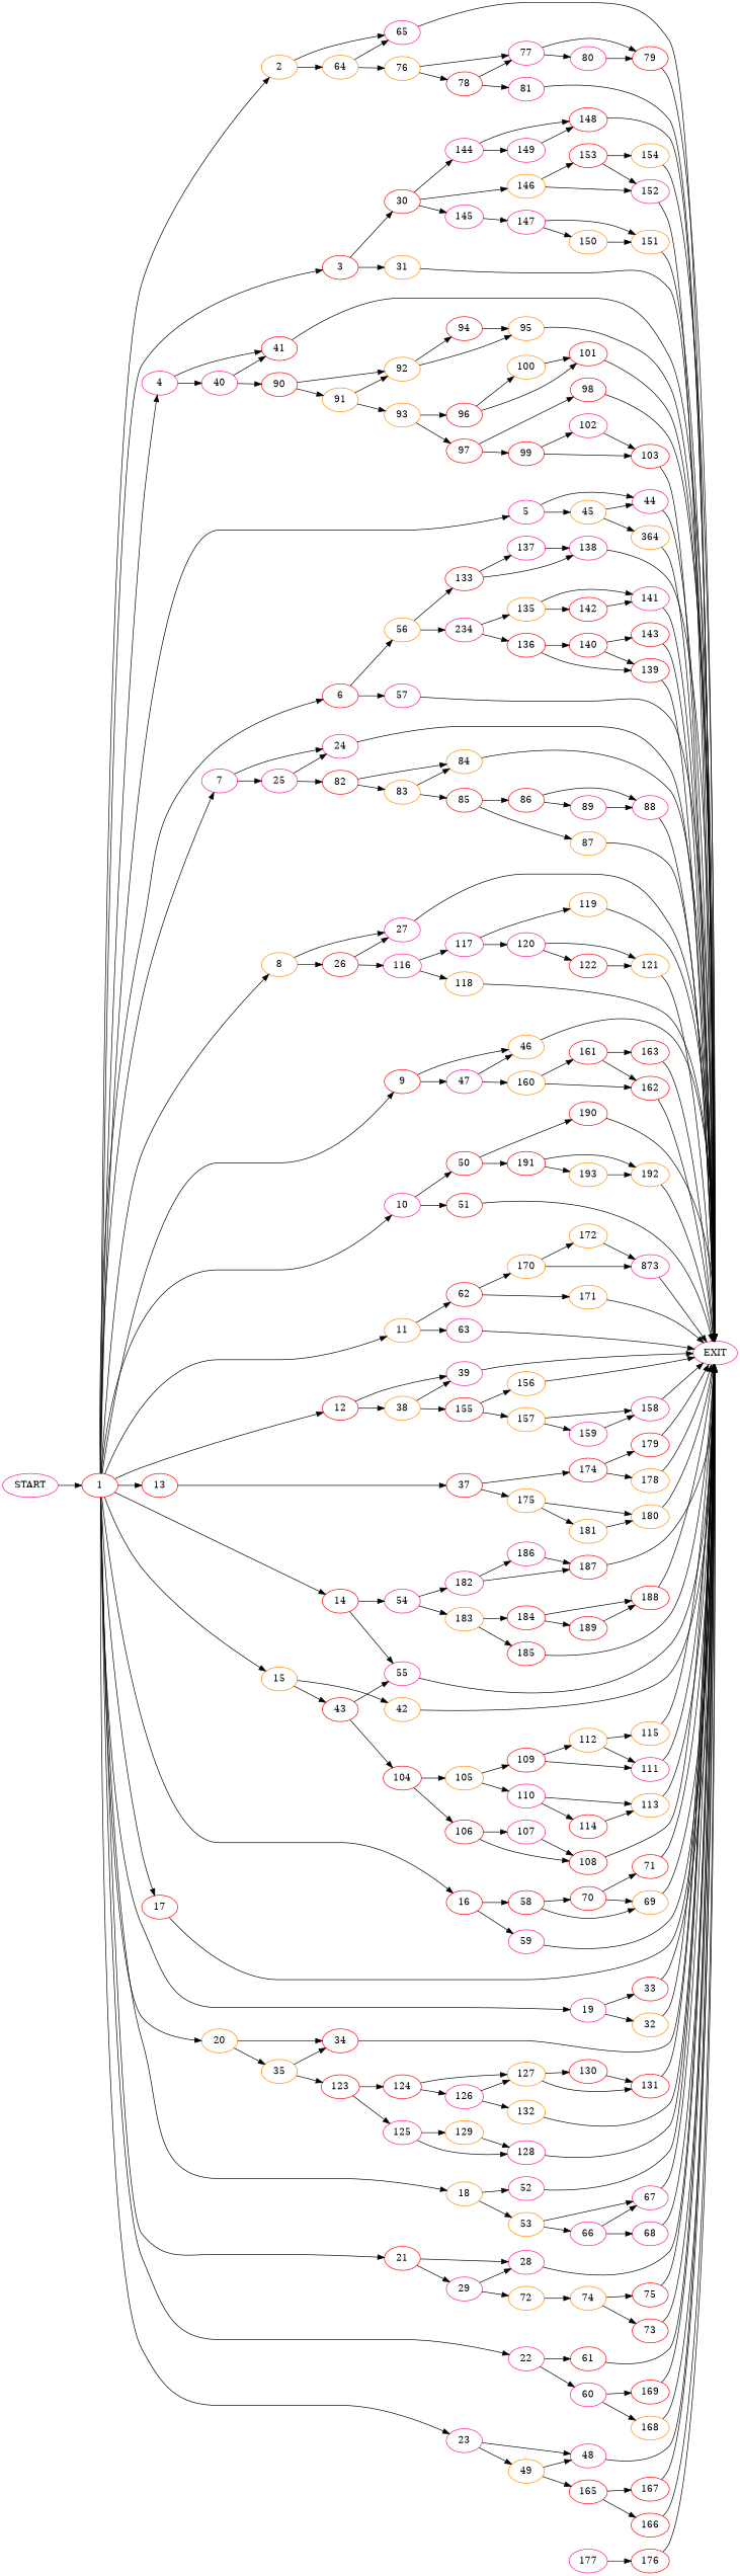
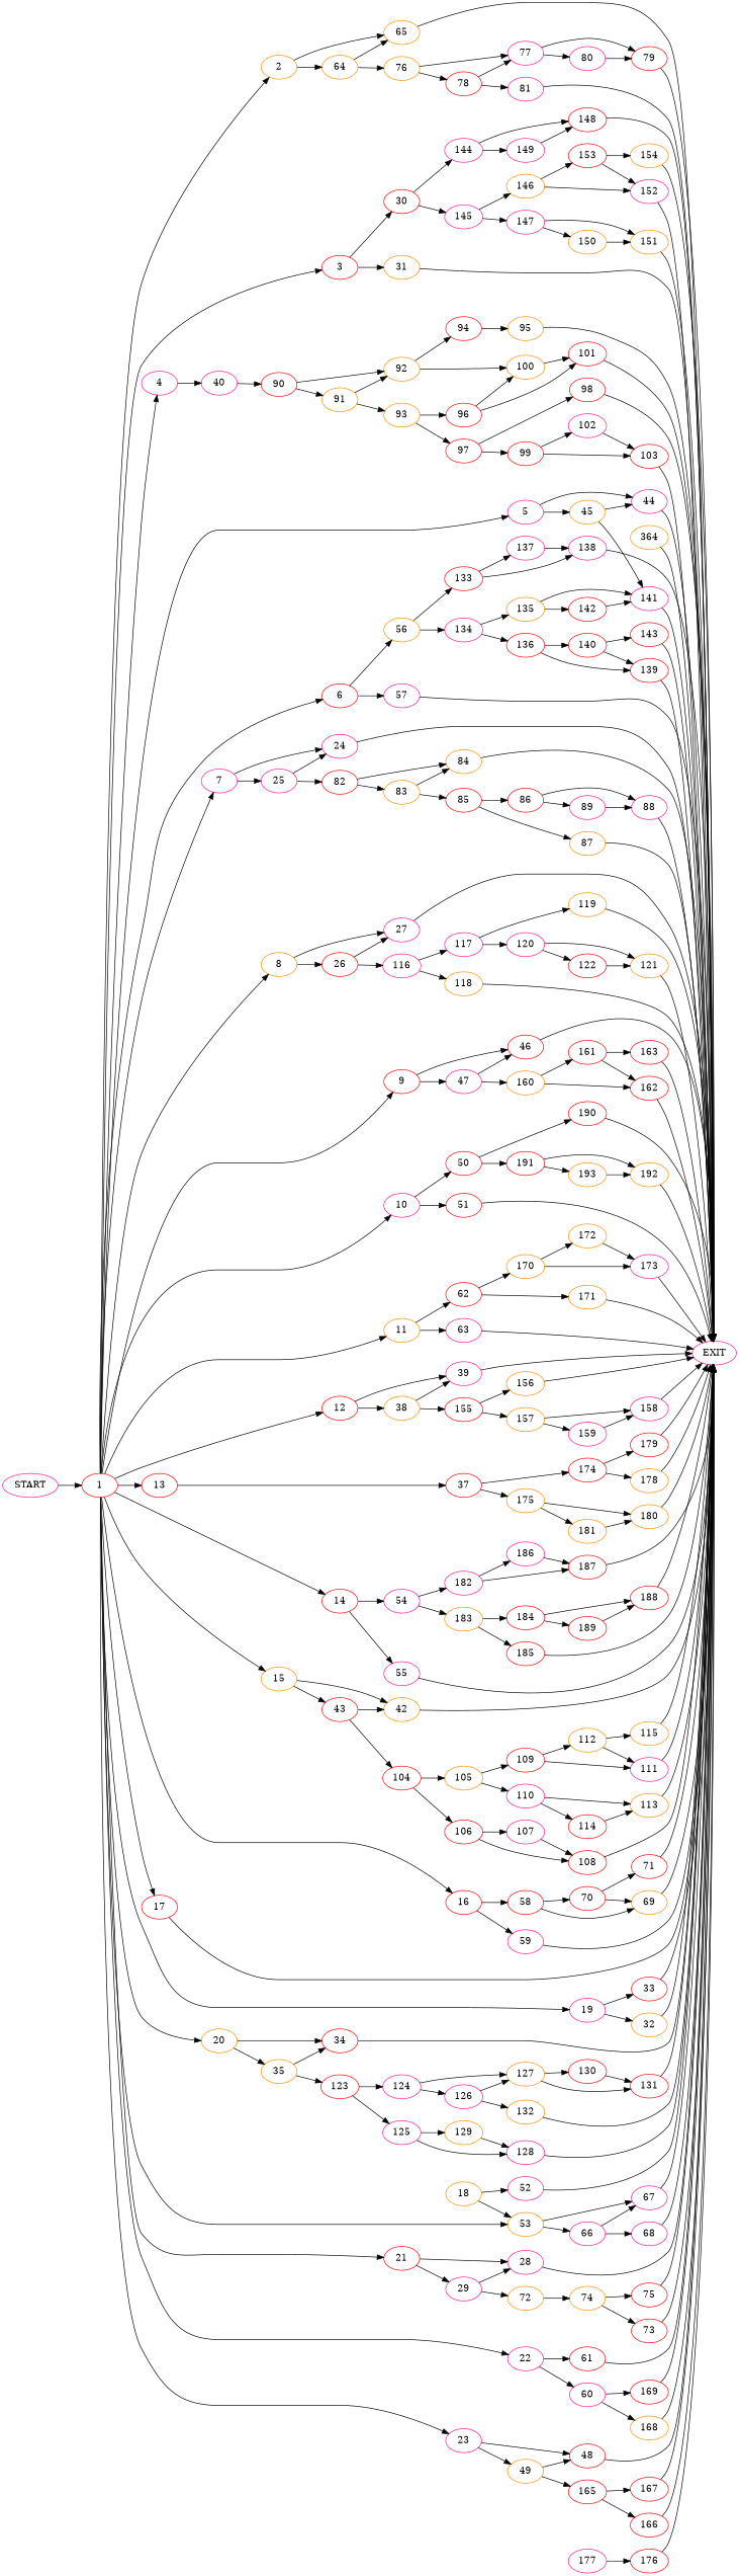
  digraph {
    rankdir=LR
    node [color=red]
    n1 [color=deeppink label=START]
    1
    2 [color=darkorange]
    3
    4 [color=deeppink]
    5 [color=deeppink]
    6
    7 [color=deeppink]
    8 [color=darkorange]
    9
    10 [color=deeppink]
    11 [color=darkorange]
    12
    13
    14
    15 [color=darkorange]
    16
    17
    18 [color=darkorange]
    19 [color=deeppink]
    20 [color=darkorange]
    21
    22 [color=deeppink]
    23 [color=deeppink]
    n25 [color=deeppink label=EXIT]
    64 [color=darkorange]
-   65 [color=deeppink]
+   65 [color=darkorange]
    30
    31 [color=darkorange]
    40 [color=deeppink]
-   41
    44 [color=deeppink]
    45 [color=darkorange]
    56 [color=darkorange]
    57 [color=deeppink]
    24 [color=deeppink]
    25 [color=deeppink]
    26
    27 [color=deeppink]
-   46 [color=darkorange]
+   46
    47 [color=deeppink]
    50
    51
    62
    63 [color=deeppink]
    38 [color=darkorange]
    39 [color=deeppink]
    37
    54 [color=deeppink]
    55 [color=deeppink]
    42 [color=darkorange]
    43
    58
    59 [color=deeppink]
    52 [color=deeppink]
    53 [color=darkorange]
    32 [color=darkorange]
    33
    34
    35 [color=darkorange]
    28 [color=deeppink]
    29 [color=deeppink]
    60 [color=deeppink]
    61
-   48 [color=deeppink]
+   48
    49 [color=darkorange]
    76 [color=darkorange]
    144 [color=deeppink]
    145 [color=deeppink]
    90
    n71 [color=darkorange label=364]
    133
-   134 [color=deeppink label=234]
+   134 [color=deeppink]
    82
    116 [color=deeppink]
    160 [color=darkorange]
    190
    191
    170 [color=darkorange]
    171 [color=darkorange]
    155
    174
    175 [color=darkorange]
    182 [color=deeppink]
    183 [color=darkorange]
    104
    69 [color=darkorange]
    70
    66 [color=deeppink]
    67 [color=deeppink]
    123
    72 [color=darkorange]
    168 [color=darkorange]
    169
    165
    83 [color=darkorange]
    84 [color=darkorange]
    117 [color=deeppink]
    118 [color=darkorange]
    74 [color=darkorange]
    148
    149 [color=deeppink]
    146 [color=darkorange]
    147 [color=deeppink]
-   124
+   124 [color=deeppink]
    125 [color=deeppink]
    176
    177 [color=deeppink]
    178 [color=darkorange]
    179
    180 [color=darkorange]
    181 [color=darkorange]
    156 [color=darkorange]
    157 [color=darkorange]
    91 [color=darkorange]
    92 [color=darkorange]
    105 [color=darkorange]
    106
    161
    162
    166
    167
    192 [color=darkorange]
    193 [color=darkorange]
    68 [color=deeppink]
    186 [color=deeppink]
    187
    184
    185
    137 [color=deeppink]
    138 [color=deeppink]
    135 [color=darkorange]
    136
    71
    172 [color=darkorange]
-   173 [color=deeppink label=873]
+   173 [color=deeppink]
    77 [color=deeppink]
    78
    73
    75
    79
    80 [color=deeppink]
    81 [color=deeppink]
    85
    86
    87 [color=darkorange]
    88 [color=deeppink]
    89 [color=deeppink]
    93 [color=darkorange]
    94
    95 [color=darkorange]
    96
    97
    100 [color=darkorange]
    101
    98
    99
    102 [color=deeppink]
    103
    109
    110 [color=deeppink]
    107 [color=deeppink]
    108
    111 [color=deeppink]
    112 [color=darkorange]
    113 [color=darkorange]
    114
    115 [color=darkorange]
    119 [color=darkorange]
    120 [color=deeppink]
    121 [color=darkorange]
    122
    126 [color=deeppink]
    127 [color=darkorange]
    128 [color=deeppink]
    129 [color=darkorange]
    132 [color=darkorange]
    130
    131
    141 [color=deeppink]
    142
    139
    140
    143
    152 [color=deeppink]
    153
    150 [color=darkorange]
    151 [color=darkorange]
    154 [color=darkorange]
    158 [color=deeppink]
    159 [color=deeppink]
    163
    188
    189
    n1 -> 1
    1 -> 2
    1 -> 3
    1 -> 4
    1 -> 5
    1 -> 6
    1 -> 7
    1 -> 8
    1 -> 9
    1 -> 10
    1 -> 11
    1 -> 12
    1 -> 13
    1 -> 14
    1 -> 15
    1 -> 16
    1 -> 17
-   1 -> 18
+   1 -> 53
    1 -> 19
    1 -> 20
    1 -> 21
    1 -> 22
    1 -> 23
    2 -> 64
    2 -> 65
    3 -> 30
    3 -> 31
    4 -> 40
-   4 -> 41
    5 -> 44
    5 -> 45
    6 -> 56
    6 -> 57
    7 -> 24
    7 -> 25
    8 -> 26
    8 -> 27
    9 -> 46
    9 -> 47
    10 -> 50
    10 -> 51
    11 -> 62
    11 -> 63
    12 -> 38
    12 -> 39
    13 -> 37
    14 -> 54
    14 -> 55
    15 -> 42
    15 -> 43
    16 -> 58
    16 -> 59
    17 -> n25
    18 -> 52
    18 -> 53
    19 -> 32
    19 -> 33
    20 -> 34
    20 -> 35
    21 -> 28
    21 -> 29
    22 -> 60
    22 -> 61
    23 -> 48
    23 -> 49
    64 -> 65
    64 -> 76
    65 -> n25
    30 -> 144
    30 -> 145
    31 -> n25
-   40 -> 41
    40 -> 90
-   41 -> n25
    44 -> n25
    45 -> 44
-   45 -> n71
+   45 -> 141
    56 -> 133
    56 -> 134
    57 -> n25
    24 -> n25
    25 -> 24
    25 -> 82
    26 -> 27
    26 -> 116
    27 -> n25
    46 -> n25
    47 -> 46
    47 -> 160
    50 -> 190
    50 -> 191
    51 -> n25
    62 -> 170
    62 -> 171
    63 -> n25
    38 -> 39
    38 -> 155
    39 -> n25
    37 -> 174
    37 -> 175
    54 -> 182
    54 -> 183
    55 -> n25
    42 -> n25
-   43 -> 55
+   43 -> 42
    43 -> 104
    58 -> 69
    58 -> 70
    59 -> n25
    52 -> n25
    53 -> 66
    53 -> 67
    32 -> n25
    33 -> n25
    34 -> n25
    35 -> 34
    35 -> 123
    28 -> n25
    29 -> 28
    29 -> 72
    60 -> 168
    60 -> 169
    61 -> n25
    48 -> n25
    49 -> 48
    49 -> 165
    76 -> 77
    76 -> 78
    144 -> 148
    144 -> 149
-   30 -> 146
+   145 -> 146
    145 -> 147
    90 -> 91
    90 -> 92
    n71 -> n25
    133 -> 137
    133 -> 138
    134 -> 135
    134 -> 136
    82 -> 83
    82 -> 84
    116 -> 117
    116 -> 118
    160 -> 161
    160 -> 162
    190 -> n25
    191 -> 192
    191 -> 193
    170 -> 172
    170 -> 173
    171 -> n25
    155 -> 156
    155 -> 157
    174 -> 178
    174 -> 179
    175 -> 180
    175 -> 181
    182 -> 186
    182 -> 187
    183 -> 184
    183 -> 185
    104 -> 105
    104 -> 106
    69 -> n25
    70 -> 69
    70 -> 71
    66 -> 67
    66 -> 68
    67 -> n25
    123 -> 124
    123 -> 125
    72 -> 74
    168 -> n25
    169 -> n25
    165 -> 166
    165 -> 167
    83 -> 84
    83 -> 85
    84 -> n25
    117 -> 119
    117 -> 120
    118 -> n25
    74 -> 73
    74 -> 75
    148 -> n25
    149 -> 148
    146 -> 152
    146 -> 153
    147 -> 150
    147 -> 151
    124 -> 126
    124 -> 127
    125 -> 128
    125 -> 129
    176 -> n25
    177 -> 176
    178 -> n25
    179 -> n25
    180 -> n25
    181 -> 180
    156 -> n25
    157 -> 158
    157 -> 159
    91 -> 92
    91 -> 93
    92 -> 94
-   92 -> 95
+   92 -> 100
    105 -> 109
    105 -> 110
    106 -> 107
    106 -> 108
    161 -> 162
    161 -> 163
    162 -> n25
    166 -> n25
    167 -> n25
    192 -> n25
    193 -> 192
    68 -> n25
    186 -> 187
    187 -> n25
    184 -> 188
    184 -> 189
    185 -> n25
    137 -> 138
    138 -> n25
    135 -> 141
    135 -> 142
    136 -> 139
    136 -> 140
    71 -> n25
    172 -> 173
    173 -> n25
    77 -> 79
    77 -> 80
    78 -> 77
    78 -> 81
    73 -> n25
    75 -> n25
    79 -> n25
    80 -> 79
    81 -> n25
    85 -> 86
    85 -> 87
    86 -> 88
    86 -> 89
    87 -> n25
    88 -> n25
    89 -> 88
    93 -> 96
    93 -> 97
    94 -> 95
    95 -> n25
    96 -> 100
    96 -> 101
    97 -> 98
    97 -> 99
    100 -> 101
    101 -> n25
    98 -> n25
    99 -> 102
    99 -> 103
    102 -> 103
    103 -> n25
    109 -> 111
    109 -> 112
    110 -> 113
    110 -> 114
    107 -> 108
    108 -> n25
    111 -> n25
    112 -> 111
    112 -> 115
    113 -> n25
    114 -> 113
    115 -> n25
    119 -> n25
    120 -> 121
    120 -> 122
    121 -> n25
    122 -> 121
    126 -> 127
    126 -> 132
    127 -> 130
    127 -> 131
    128 -> n25
    129 -> 128
    132 -> n25
    130 -> 131
    131 -> n25
    141 -> n25
    142 -> 141
    139 -> n25
    140 -> 139
    140 -> 143
    143 -> n25
    152 -> n25
    153 -> 152
    153 -> 154
    150 -> 151
    151 -> n25
    154 -> n25
    158 -> n25
    159 -> 158
    163 -> n25
    188 -> n25
    189 -> 188
  }
